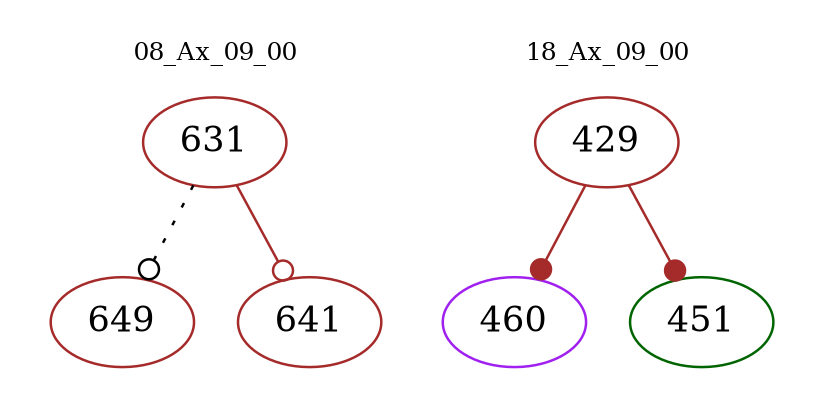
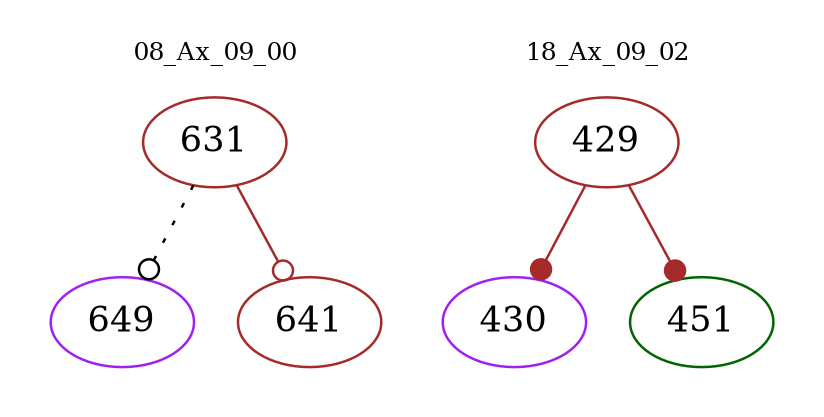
  digraph {
    node [color=brown]
    edge [arrowhead=odot color=brown style=solid]
    n1 [label=631]
-   n2 [label=649]
+   n2 [color=purple label=649]
    n3 [label=641]
    n4 [label=429]
-   n5 [color=purple label=460]
+   n5 [color=purple label=430]
    n6 [color=darkgreen label=451]
    subgraph cluster_1 {
      color=white
      fontsize=10
      label="08_Ax_09_00"
      n1
      n2
      n3
    }
    subgraph cluster_2 {
      color=white
      fontsize=10
-     label="18_Ax_09_00"
+     label="18_Ax_09_02"
      n4
      n5
      n6
    }
    n1 -> n2 [color=black style=dotted]
    n1 -> n3
    n4 -> n5 [arrowhead=dot]
    n4 -> n6 [arrowhead=dot]
  }
